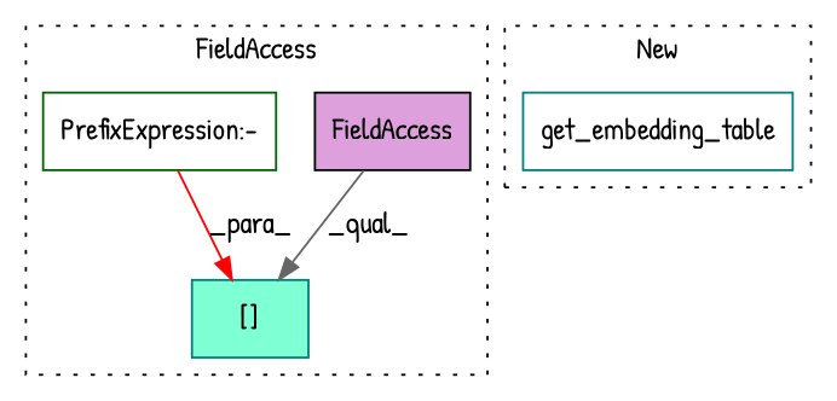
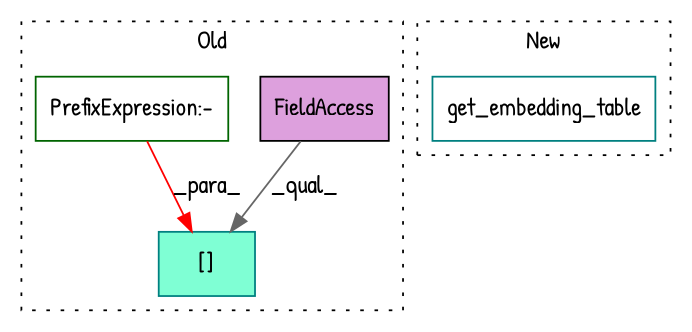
  digraph {
    fontname="Patrick Hand"
    node [color=teal fillcolor=white fontname="Patrick Hand" shape=box style=filled]
    edge [fontname="Patrick Hand"]
    n1 [a=2 fillcolor=aquamarine l="17,1" label="[]" s="1288,1307"]
    n2 [a=22 color=black fillcolor=plum l=16 label=FieldAccess s=1288]
    n3 [a=38 color=darkgreen l=1 label="PrefixExpression:-" s=1305]
    n4 [a=32 l=21 label=get_embedding_table s=1279]
    subgraph cluster_1 {
-     label=FieldAccess
+     label=Old
      style=dotted
      n1
      n2
      n3
    }
    subgraph cluster_2 {
      label=New
      style=dotted
      n4
    }
    n2 -> n1 [color=gray40 label=_qual_]
    n3 -> n1 [color=red label=_para_]
  }
